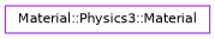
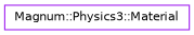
  digraph {
    rankdir=TB
-   n1 [color=purple fillcolor=white fontname=Helvetica fontsize=10 height=0.2 label="Material::Physics3::Material" shape=record style=filled width=0.4]
+   n1 [color=purple fillcolor=white fontname=Helvetica fontsize=10 height=0.2 label="Magnum::Physics3::Material" shape=record style=filled width=0.4]
  }
